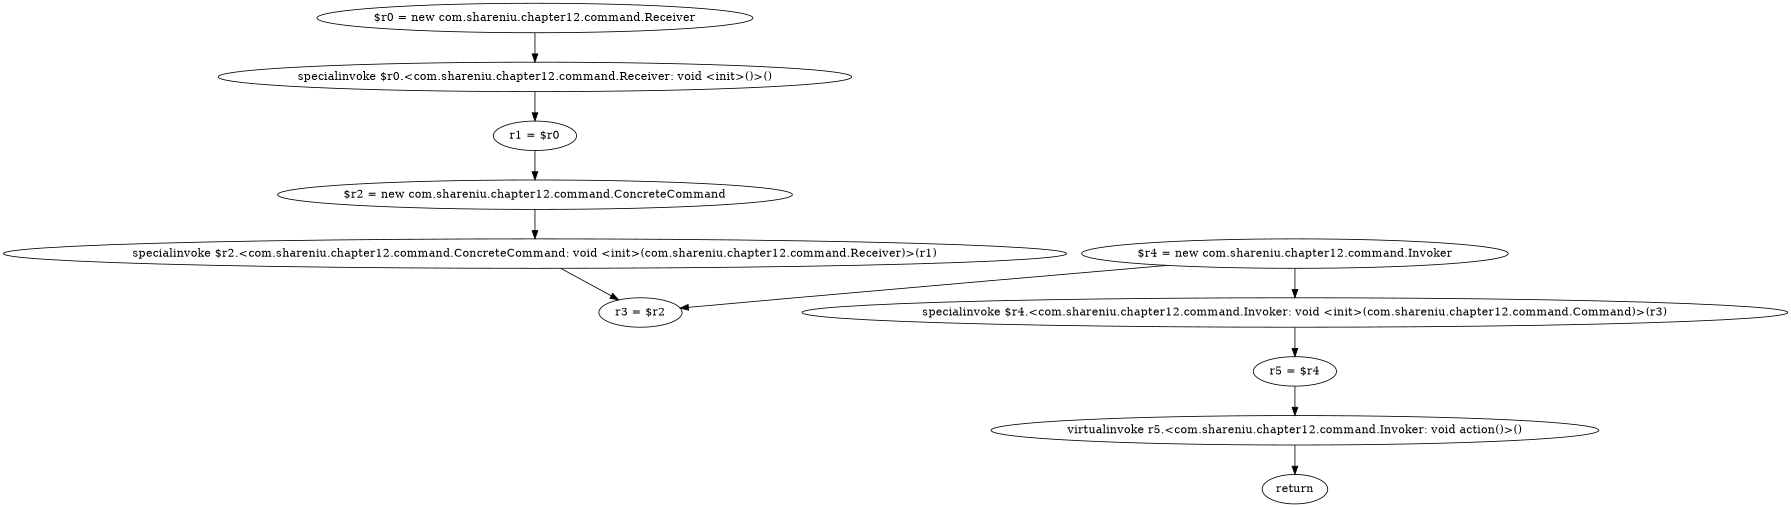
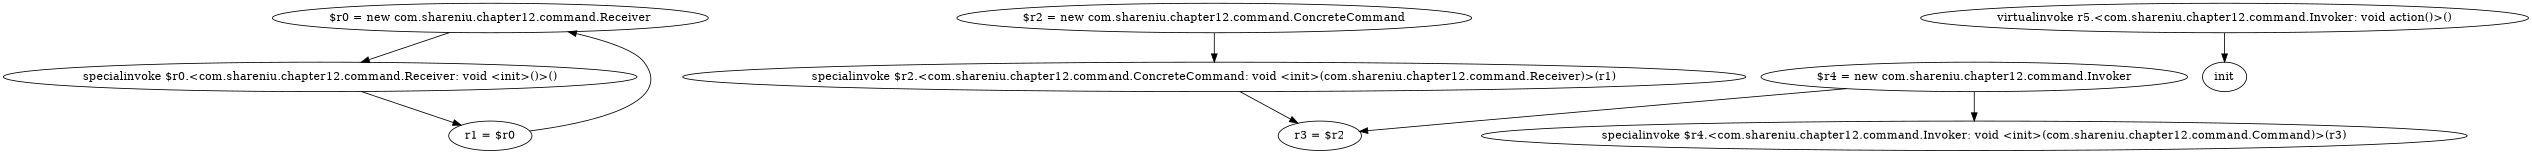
  digraph {
    "$r0 = new com.shareniu.chapter12.command.Receiver"
    "specialinvoke $r0.<com.shareniu.chapter12.command.Receiver: void <init>()>()"
    "r1 = $r0"
    "$r2 = new com.shareniu.chapter12.command.ConcreteCommand"
    "specialinvoke $r2.<com.shareniu.chapter12.command.ConcreteCommand: void <init>(com.shareniu.chapter12.command.Receiver)>(r1)"
    "r3 = $r2"
    "$r4 = new com.shareniu.chapter12.command.Invoker"
    "specialinvoke $r4.<com.shareniu.chapter12.command.Invoker: void <init>(com.shareniu.chapter12.command.Command)>(r3)"
-   "r5 = $r4"
    "virtualinvoke r5.<com.shareniu.chapter12.command.Invoker: void action()>()"
-   return
+   return [label=init]
    "$r0 = new com.shareniu.chapter12.command.Receiver" -> "specialinvoke $r0.<com.shareniu.chapter12.command.Receiver: void <init>()>()"
    "specialinvoke $r0.<com.shareniu.chapter12.command.Receiver: void <init>()>()" -> "r1 = $r0"
-   "r1 = $r0" -> "$r2 = new com.shareniu.chapter12.command.ConcreteCommand"
+   "r1 = $r0" -> "$r0 = new com.shareniu.chapter12.command.Receiver"
    "$r2 = new com.shareniu.chapter12.command.ConcreteCommand" -> "specialinvoke $r2.<com.shareniu.chapter12.command.ConcreteCommand: void <init>(com.shareniu.chapter12.command.Receiver)>(r1)"
    "specialinvoke $r2.<com.shareniu.chapter12.command.ConcreteCommand: void <init>(com.shareniu.chapter12.command.Receiver)>(r1)" -> "r3 = $r2"
    "$r4 = new com.shareniu.chapter12.command.Invoker" -> "r3 = $r2"
    "$r4 = new com.shareniu.chapter12.command.Invoker" -> "specialinvoke $r4.<com.shareniu.chapter12.command.Invoker: void <init>(com.shareniu.chapter12.command.Command)>(r3)"
-   "specialinvoke $r4.<com.shareniu.chapter12.command.Invoker: void <init>(com.shareniu.chapter12.command.Command)>(r3)" -> "r5 = $r4"
-   "r5 = $r4" -> "virtualinvoke r5.<com.shareniu.chapter12.command.Invoker: void action()>()"
    "virtualinvoke r5.<com.shareniu.chapter12.command.Invoker: void action()>()" -> return
  }
